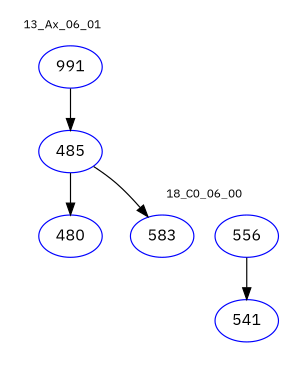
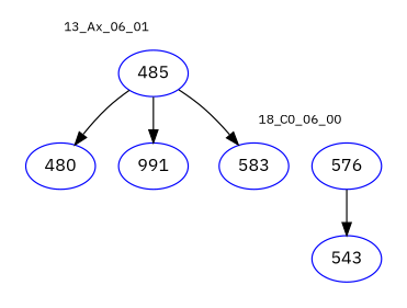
  digraph {
    fontname="IBM Plex Sans"
    node [color=blue fontname="IBM Plex Sans"]
    edge [color=black fontname="IBM Plex Sans"]
    n1 [label=485]
    n2 [label=480]
    n3 [label=991]
-   n4 [label=556]
-   n5 [label=541]
+   n4 [label=576]
+   n5 [label=543]
    n6 [label=583]
    subgraph cluster_1 {
      color=white
      fontsize=10
      label="13_Ax_06_01"
      n1
      n2
      n3
    }
    subgraph cluster_2 {
      color=white
      fontsize=10
      label="18_C0_06_00"
      n4
      n5
      n6
    }
    n1 -> n2
-   n3 -> n1
+   n1 -> n3
    n1 -> n6
    n4 -> n5
  }
